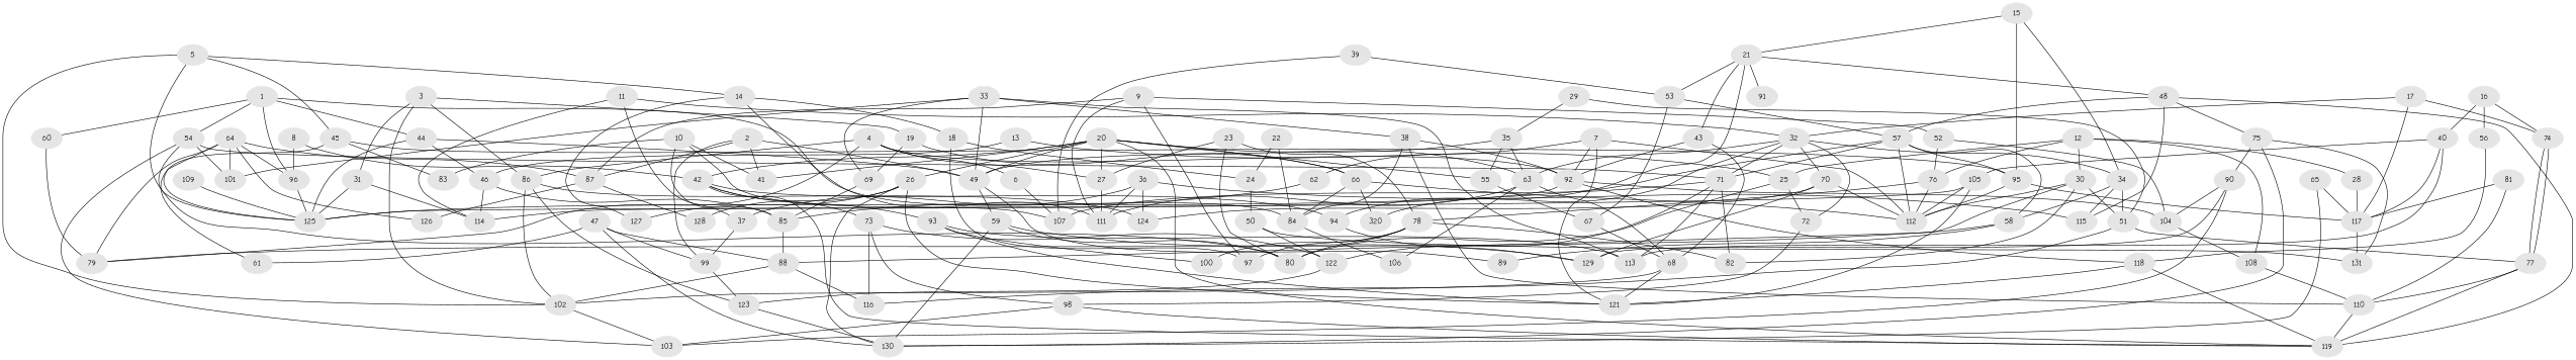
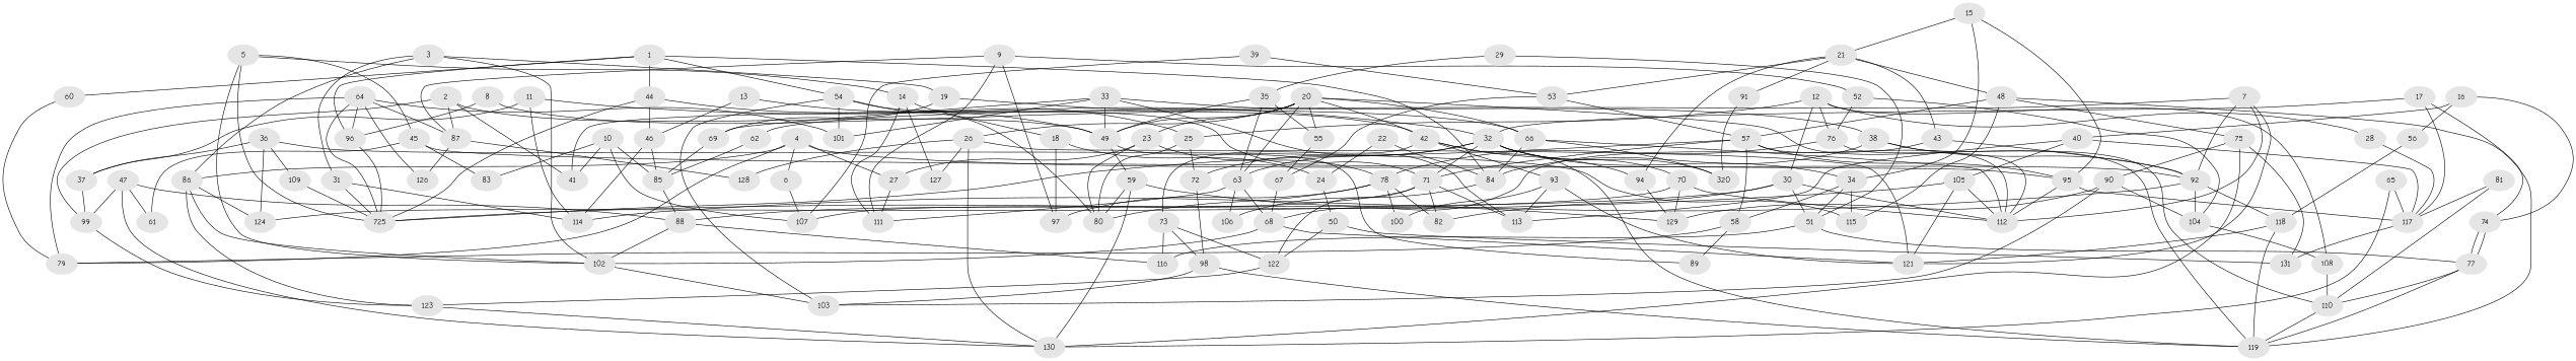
  graph {
    fontname="Comic Neue"
    node [color=gray90 fontname="Comic Neue" style=filled]
    edge [fontname="Comic Neue"]
    1
    44
    54
    60
    84
    96
    49
-   125
+   125 [label=725]
    46
    80
    71
    101
    103
    79
    106
    2
    41
    87
    99
    59
    89
    128
    126
    123
    3
    19
    31
    86
    102
    66
    69
    114
    124
    4
    6
    27
    92
    107
    111
    104
    118
    5
    14
    45
    18
    127
    83
    95
    61
    7
    62
    112
    121
    85
    8
    42
    119
    94
    73
    93
    9
    52
    97
    76
    10
    88
    11
    32
    37
    34
    63
    72
    70
    n74 [label=320]
    12
    25
    28
    30
    108
    117
    51
    82
    78
    110
    13
    24
    15
    21
    43
    48
    53
    91
    58
    115
    16
    40
    56
    74
    113
    105
    77
    17
    131
    50
    20
    26
    55
    130
    67
    68
    57
    75
    129
    22
    23
    100
    122
    98
    29
    35
    116
    33
    38
    36
    109
    39
    47
    90
    64
    65
    81
    1 -- 44
    1 -- 54
    1 -- 60
    1 -- 84
    1 -- 96
    44 -- 49
    44 -- 125
    44 -- 46
    54 -- 80
    54 -- 71
    54 -- 101
    54 -- 103
    60 -- 79
    84 -- 106
    96 -- 125
    49 -- 59
    49 -- 89
    46 -- 114
    46 -- 85
    71 -- 107
    71 -- 82
    71 -- 113
    71 -- 122
    2 -- 49
    2 -- 41
    2 -- 87
    2 -- 99
    87 -- 128
    87 -- 126
    99 -- 123
    59 -- 80
    59 -- 130
    59 -- 129
    123 -- 130
    3 -- 19
    3 -- 31
    3 -- 86
    3 -- 102
    19 -- 66
    19 -- 69
    31 -- 125
    31 -- 114
    86 -- 123
    86 -- 102
    86 -- 124
    102 -- 103
    66 -- 84
    66 -- 112
    66 -- n74
    69 -- 85
    4 -- 79
    4 -- 86
    4 -- 6
    4 -- 27
    4 -- 92
    6 -- 107
    27 -- 111
    92 -- 114
    92 -- 104
    92 -- 118
    104 -- 108
    118 -- 121
    118 -- 119
    5 -- 125
    5 -- 102
    5 -- 14
    5 -- 45
    14 -- 111
    14 -- 18
    14 -- 127
    45 -- 83
    45 -- 95
    45 -- 61
    18 -- 97
    18 -- 24
    95 -- 112
    95 -- 117
    7 -- 92
    7 -- 62
    7 -- 112
    7 -- 121
    62 -- 85
    85 -- 88
    8 -- 96
    8 -- 42
    42 -- 119
    42 -- 94
    42 -- 73
    42 -- 93
    94 -- 129
    73 -- 122
    73 -- 98
    73 -- 116
    93 -- 121
    93 -- 113
    93 -- 100
    9 -- 87
    9 -- 111
    9 -- 52
    9 -- 97
    52 -- 104
    52 -- 76
    76 -- 112
    76 -- 78
    10 -- 41
    10 -- 107
    10 -- 83
    10 -- 85
    88 -- 102
    88 -- 116
    11 -- 114
    11 -- 32
    11 -- 37
    32 -- 71
    32 -- 34
    32 -- 63
    32 -- 72
    32 -- 70
    32 -- n74
    37 -- 99
    34 -- 51
    34 -- 58
    34 -- 115
    63 -- 106
    63 -- 111
    63 -- 68
    72 -- 98
    70 -- 124
    70 -- 112
    70 -- 129
    12 -- 76
    12 -- 25
    12 -- 28
    12 -- 30
    12 -- 108
    25 -- 80
    25 -- 72
    28 -- 117
    30 -- 112
    30 -- 88
    30 -- 51
    30 -- 82
    108 -- 110
    117 -- 131
    51 -- 77
    51 -- 116
    78 -- 80
    78 -- 97
    78 -- 82
    78 -- 100
    110 -- 119
    13 -- 46
    13 -- 25
    24 -- 50
    15 -- 95
    15 -- 34
    15 -- 21
    21 -- 94
    21 -- 43
    21 -- 48
    21 -- 53
    21 -- 91
    43 -- 92
    43 -- 68
    48 -- 119
    48 -- 115
    48 -- 57
    48 -- 75
    53 -- 67
    53 -- 57
+   91 -- n74
    58 -- 79
    58 -- 89
    16 -- 40
    16 -- 56
    16 -- 74
    40 -- 117
    40 -- 113
    40 -- 105
    56 -- 118
    74 -- 77
    74 -- 77
    105 -- 125
    105 -- 112
    105 -- 121
    77 -- 119
    77 -- 110
    17 -- 32
    17 -- 117
    17 -- 74
    50 -- 131
    50 -- 122
    20 -- 49
    20 -- 41
    20 -- 66
-   20 -- 27
+   20 -- 23
    20 -- 42
    20 -- 119
    20 -- 63
    20 -- 26
    20 -- 55
    26 -- 128
    26 -- 127
    26 -- 121
    26 -- 130
    55 -- 67
    67 -- 68
    68 -- 102
    68 -- 121
    57 -- 125
    57 -- 71
    57 -- 95
    57 -- 112
    57 -- 58
    75 -- 131
    75 -- 130
    75 -- 90
    22 -- 84
    22 -- 24
    23 -- 80
    23 -- 27
    23 -- 78
    122 -- 123
    98 -- 103
    98 -- 119
    29 -- 51
    29 -- 35
    35 -- 49
    35 -- 63
    35 -- 55
    33 -- 49
    33 -- 101
    33 -- 69
    33 -- 113
    33 -- 38
    38 -- 84
    38 -- 92
    38 -- 110
    36 -- 124
    36 -- 37
    36 -- 115
-   36 -- 111
+   36 -- 109
    109 -- 125
    39 -- 107
    39 -- 53
    47 -- 99
    47 -- 61
    47 -- 88
    47 -- 130
    90 -- 103
    90 -- 104
    90 -- 129
    64 -- 96
    64 -- 125
    64 -- 101
    64 -- 79
    64 -- 87
    64 -- 126
    65 -- 117
    65 -- 130
    81 -- 117
    81 -- 110
  }
